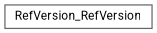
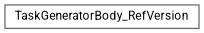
  digraph {
    rankdir=TB
    fontname=Roboto
-   n1 [color=grey40 fillcolor=white fontname=Roboto fontsize=10 height=0.2 label=RefVersion_RefVersion shape=box style=filled width=0.4]
+   n1 [color=grey40 fillcolor=white fontname=Roboto fontsize=10 height=0.2 label=TaskGeneratorBody_RefVersion shape=box style=filled width=0.4]
  }
